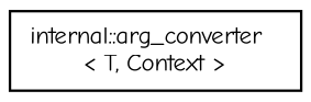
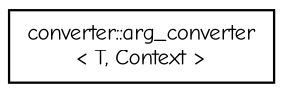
  digraph {
    rankdir=LR
    fontname="Comic Neue"
-   n1 [color=black fillcolor=white fontname="Comic Neue" fontsize=10 height=0.2 label="internal::arg_converter\l\< T, Context \>" shape=record style=filled width=0.4]
+   n1 [color=black fillcolor=white fontname="Comic Neue" fontsize=10 height=0.2 label="converter::arg_converter\l\< T, Context \>" shape=record style=filled width=0.4]
  }
